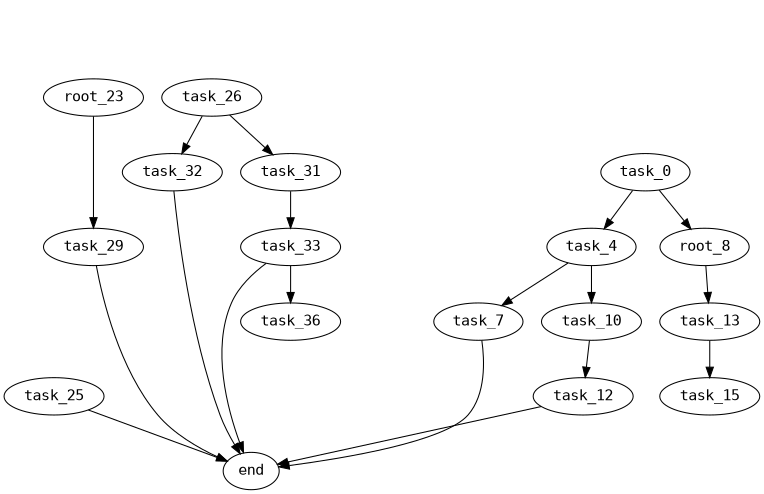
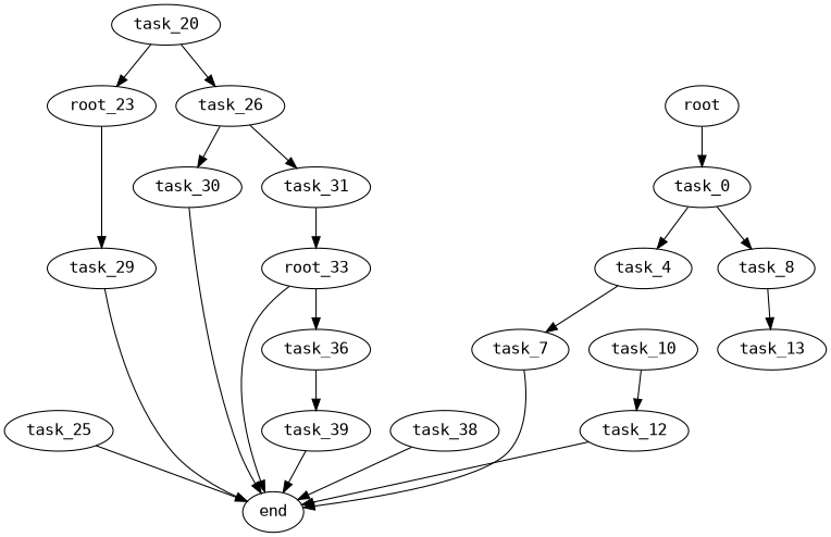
  digraph {
    fontname="DejaVu Sans Mono"
    node [fontname="DejaVu Sans Mono"]
    edge [fontname="DejaVu Sans Mono"]
    n1 [label=task_0]
+   root
    task_4
-   task_8 [label=root_8]
+   task_8
    task_7
    task_10
    task_13
    end
    task_12
-   task_15
    n11 [label=root_23]
+   task_20
    task_26
    task_25
    task_29
-   task_30 [label=task_32]
+   task_30
    task_31
-   task_33
+   task_33 [label=root_33]
    task_36
+   task_39
+   task_38
    n1 -> task_4
    n1 -> task_8
+   root -> n1
    task_4 -> task_7
-   task_4 -> task_10
    task_8 -> task_13
    task_7 -> end
    task_10 -> task_12
-   task_13 -> task_15
    task_12 -> end
    n11 -> task_29
+   task_20 -> n11
+   task_20 -> task_26
    task_26 -> task_30
    task_26 -> task_31
    task_25 -> end
    task_29 -> end
    task_30 -> end
    task_31 -> task_33
    task_33 -> end
    task_33 -> task_36
+   task_36 -> task_39
+   task_39 -> end
+   task_38 -> end
  }
